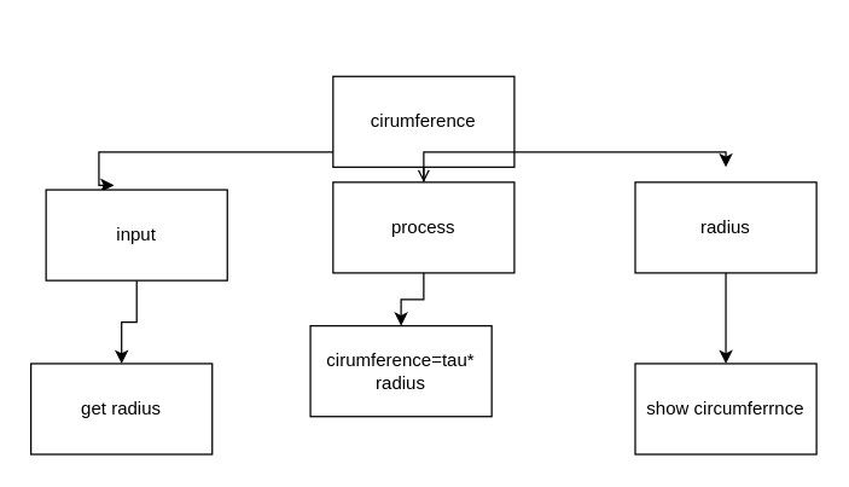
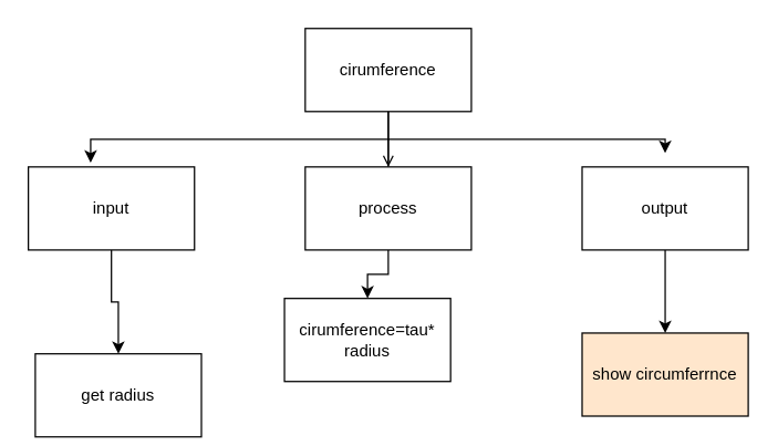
  <mxCell id="0" />
  <mxCell id="1" parent="0" />
  <mxCell id="2" style="edgeStyle=orthogonalEdgeStyle;html=1;exitX=0.5;exitY=1;exitDx=0;exitDy=0;entryX=0.5;entryY=0;entryDx=0;entryDy=0;endArrow=open;" parent="1" source="4" target="9" edge="1"><mxGeometry relative="1" as="geometry"><Array as="points"><mxPoint x="280" y="90" /><mxPoint x="280" y="90" /></Array></mxGeometry></mxCell>
  <mxCell id="3" style="edgeStyle=orthogonalEdgeStyle;rounded=0;html=1;exitX=0.5;exitY=1;exitDx=0;exitDy=0;entryX=0.375;entryY=-0.05;entryDx=0;entryDy=0;entryPerimeter=0;" parent="1" source="4" target="6" edge="1"><mxGeometry relative="1" as="geometry"><Array as="points"><mxPoint x="280" y="100" /><mxPoint x="65" y="100" /></Array></mxGeometry></mxCell>
- <mxCell id="4" value="cirumference" style="rounded=0;whiteSpace=wrap;html=1;" parent="1" vertex="1"><mxGeometry x="220" y="50" width="120" height="60" as="geometry" /></mxCell>
+ <mxCell id="4" value="cirumference" style="rounded=0;whiteSpace=wrap;html=1;" parent="1" vertex="1"><mxGeometry x="220" y="20" width="120" height="60" as="geometry" /></mxCell>
  <mxCell id="5" style="edgeStyle=orthogonalEdgeStyle;rounded=0;html=1;exitX=0.5;exitY=1;exitDx=0;exitDy=0;" parent="1" source="6" target="12" edge="1"><mxGeometry relative="1" as="geometry" /></mxCell>
- <mxCell id="6" value="input" style="rounded=0;whiteSpace=wrap;html=1;" parent="1" vertex="1"><mxGeometry x="30" y="125" width="120" height="60" as="geometry" /></mxCell>
+ <mxCell id="6" value="input" style="rounded=0;whiteSpace=wrap;html=1;" parent="1" vertex="1"><mxGeometry y="120" width="120" height="60" as="geometry" x="20" /></mxCell>
  <mxCell id="7" style="edgeStyle=orthogonalEdgeStyle;rounded=0;html=1;" parent="1" source="9" edge="1"><mxGeometry relative="1" as="geometry"><mxPoint x="480" y="110" as="targetPoint" /><Array as="points"><mxPoint x="280" y="100" /><mxPoint x="480" y="100" /></Array></mxGeometry></mxCell>
  <mxCell id="8" style="edgeStyle=orthogonalEdgeStyle;rounded=0;html=1;exitX=0.5;exitY=1;exitDx=0;exitDy=0;entryX=0.5;entryY=0;entryDx=0;entryDy=0;" parent="1" source="9" target="13" edge="1"><mxGeometry relative="1" as="geometry" /></mxCell>
  <mxCell id="9" value="process" style="rounded=0;whiteSpace=wrap;html=1;" parent="1" vertex="1"><mxGeometry x="220" y="120" width="120" height="60" as="geometry" /></mxCell>
  <mxCell id="10" style="edgeStyle=orthogonalEdgeStyle;rounded=0;html=1;exitX=0.5;exitY=1;exitDx=0;exitDy=0;" parent="1" source="11" target="14" edge="1"><mxGeometry relative="1" as="geometry" /></mxCell>
- <mxCell id="11" value="radius" style="rounded=0;whiteSpace=wrap;html=1;" parent="1" vertex="1"><mxGeometry x="420" y="120" width="120" height="60" as="geometry" /></mxCell>
- <mxCell id="12" value="get radius" style="rounded=0;whiteSpace=wrap;html=1;" parent="1" vertex="1"><mxGeometry y="240" width="120" height="60" as="geometry" x="20" /></mxCell>
+ <mxCell id="11" value="output" style="rounded=0;whiteSpace=wrap;html=1;" parent="1" vertex="1"><mxGeometry x="420" y="120" width="120" height="60" as="geometry" /></mxCell>
+ <mxCell id="12" value="get radius" style="rounded=0;whiteSpace=wrap;html=1;" parent="1" vertex="1"><mxGeometry x="25" y="255" width="120" height="60" as="geometry" /></mxCell>
  <mxCell id="13" value="&lt;span&gt;cirumference=tau*&lt;br&gt;radius&lt;/span&gt;" style="rounded=0;whiteSpace=wrap;html=1;" parent="1" vertex="1"><mxGeometry x="205" y="215" width="120" height="60" as="geometry" /></mxCell>
- <mxCell id="14" value="show circumferrnce" style="rounded=0;whiteSpace=wrap;html=1;" parent="1" vertex="1"><mxGeometry x="420" y="240" width="120" height="60" as="geometry" /></mxCell>
+ <mxCell id="14" value="show circumferrnce" style="rounded=0;whiteSpace=wrap;html=1;fillColor=#ffe6cc;" parent="1" vertex="1"><mxGeometry x="420" y="240" width="120" height="60" as="geometry" /></mxCell>
